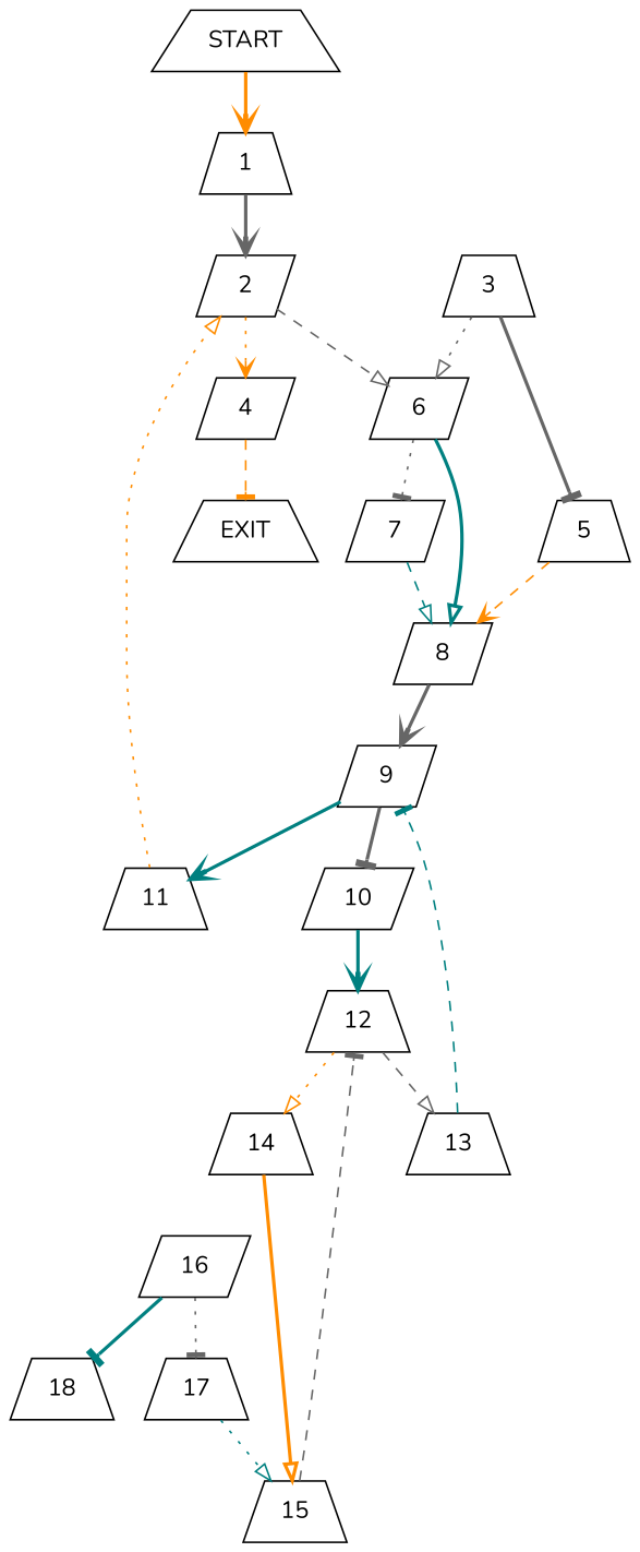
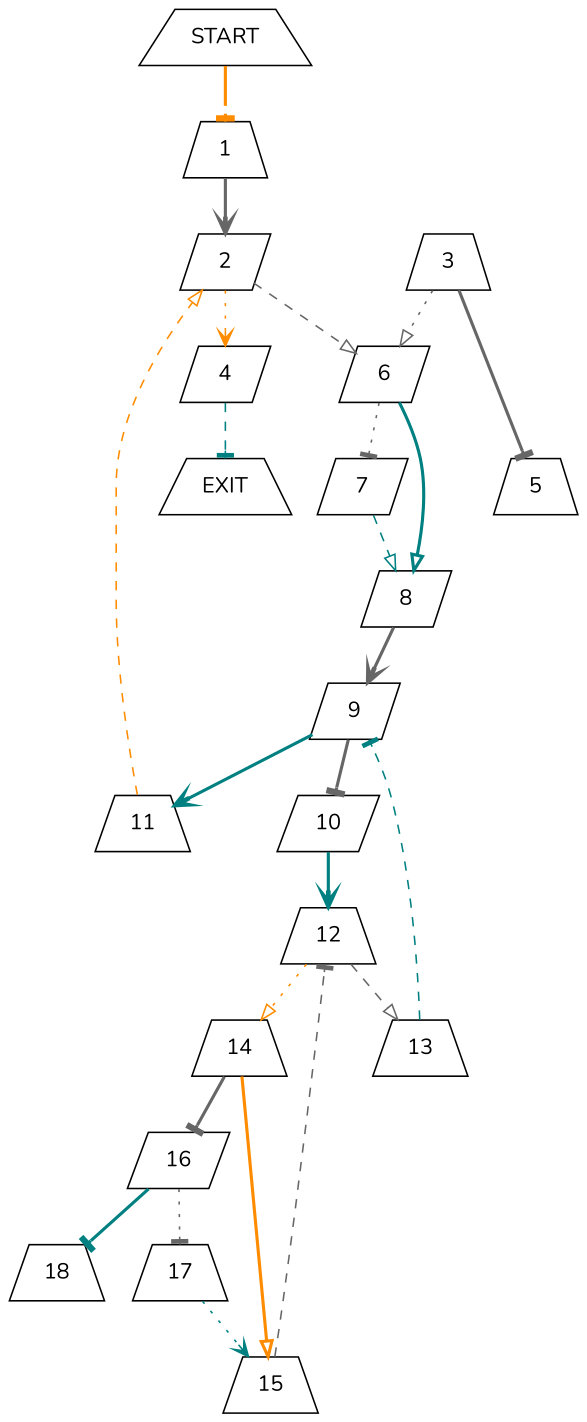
  digraph {
    fontname=Nunito
    node [fontname=Nunito shape=trapezium]
    edge [arrowhead=tee color=gray40 fontname=Nunito style=bold]
    n1 [label=START]
    1
    2 [shape=parallelogram]
    n4 [label=EXIT]
    4 [shape=parallelogram]
    6 [shape=parallelogram]
    3
    5
    8 [shape=parallelogram]
    7 [shape=parallelogram]
    9 [shape=parallelogram]
    10 [shape=parallelogram]
    11
    12
    13
    14
    15
    16 [shape=parallelogram]
    17
    18
-   n1 -> 1 [arrowhead=vee color=darkorange]
+   n1 -> 1 [color=darkorange]
    1 -> 2 [arrowhead=vee]
    2 -> 4 [arrowhead=vee color=darkorange style=dotted]
    2 -> 6 [arrowhead=onormal style=dashed]
-   4 -> n4 [color=darkorange style=dashed]
+   4 -> n4 [color=teal style=dashed]
    6 -> 8 [arrowhead=onormal color=teal]
    6 -> 7 [style=dotted]
    3 -> 6 [arrowhead=onormal style=dotted]
    3 -> 5
-   5 -> 8 [arrowhead=vee color=darkorange style=dashed]
    8 -> 9 [arrowhead=vee]
    7 -> 8 [arrowhead=onormal color=teal style=dashed]
    9 -> 10
    9 -> 11 [arrowhead=vee color=teal]
    10 -> 12 [arrowhead=vee color=teal]
-   11 -> 2 [arrowhead=onormal color=darkorange style=dotted]
+   11 -> 2 [arrowhead=onormal color=darkorange style=dashed]
    12 -> 13 [arrowhead=onormal style=dashed]
    12 -> 14 [arrowhead=onormal color=darkorange style=dotted]
    13 -> 9 [color=teal style=dashed]
    14 -> 15 [arrowhead=onormal color=darkorange]
+   14 -> 16
    15 -> 12 [style=dashed]
    16 -> 17 [style=dotted]
    16 -> 18 [color=teal]
-   17 -> 15 [arrowhead=onormal color=teal style=dotted]
+   17 -> 15 [arrowhead=vee color=teal style=dotted]
  }
